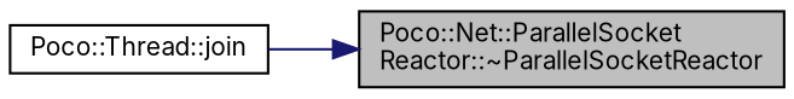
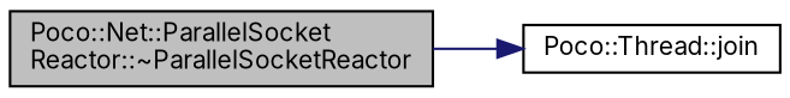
  digraph {
    rankdir=LR
    fontname=Inter
    node [color=black fontname=Inter fontsize=10 shape=record style=filled]
    n1 [fillcolor=grey75 fontcolor=black height=0.2 label="Poco::Net::ParallelSocket\lReactor::~ParallelSocketReactor" width=0.4]
    n2 [fillcolor=white height=0.2 label="Poco::Thread::join" width=0.4]
-   n2 -> n1 [color=midnightblue fontname=Inter fontsize=10 labelfontname=Helvetica labelfontsize=10 style=solid]
+   n1 -> n2 [color=midnightblue fontname=Inter fontsize=10 labelfontname=Helvetica labelfontsize=10 style=solid]
  }
